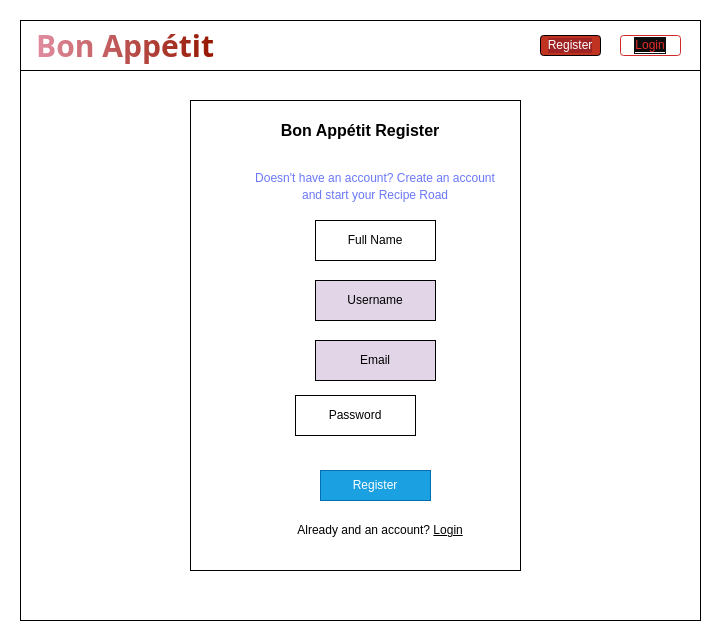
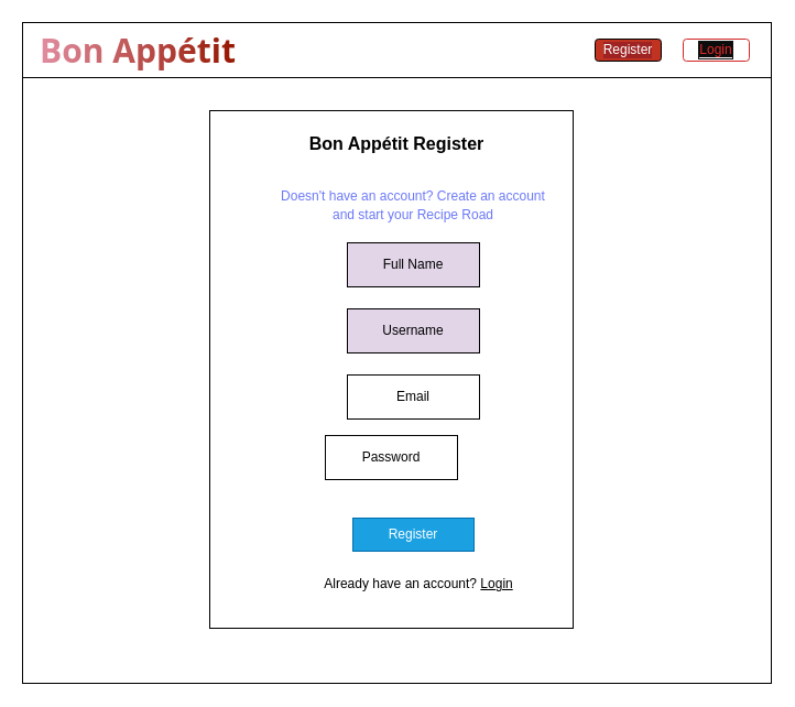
  <mxCell id="0" />
  <mxCell id="1" parent="0" />
  <mxCell id="2" value="" style="rounded=0;whiteSpace=wrap;html=1;labelBorderColor=default;" parent="1" vertex="1"><mxGeometry x="20" y="20" width="680" height="600" as="geometry" /></mxCell>
- <mxCell id="3" value="Email" style="whiteSpace=wrap;html=1;fillColor=#e1d5e7;" parent="1" vertex="1"><mxGeometry x="315" y="340" width="120" height="40" as="geometry" /></mxCell>
+ <mxCell id="3" value="Email" style="whiteSpace=wrap;html=1;" parent="1" vertex="1"><mxGeometry x="315" y="340" width="120" height="40" as="geometry" /></mxCell>
  <mxCell id="4" value="Username" style="whiteSpace=wrap;html=1;fillColor=#e1d5e7;" parent="1" vertex="1"><mxGeometry x="315" y="280" width="120" height="40" as="geometry" /></mxCell>
  <mxCell id="5" value="Password" style="whiteSpace=wrap;html=1;" parent="1" vertex="1"><mxGeometry x="295" y="395" width="120" height="40" as="geometry" /></mxCell>
  <mxCell id="6" value="Register" style="whiteSpace=wrap;html=1;fillColor=#1BA1E2;fontColor=#ffffff;strokeColor=#006EAF;" parent="1" vertex="1"><mxGeometry x="320" y="470" width="110" height="30" as="geometry" /></mxCell>
  <mxCell id="7" value="&lt;b style=&quot;&quot;&gt;&lt;font style=&quot;font-size: 16px;&quot;&gt;Bon Appétit Register&lt;/font&gt;&lt;br&gt;&lt;/b&gt;" style="text;html=1;strokeColor=none;fillColor=none;align=center;verticalAlign=middle;whiteSpace=wrap;rounded=0;" parent="1" vertex="1"><mxGeometry x="255" y="100" width="210" height="60" as="geometry" /></mxCell>
- <mxCell id="8" value="Full Name" style="whiteSpace=wrap;html=1;" parent="1" vertex="1"><mxGeometry x="315" y="220" width="120" height="40" as="geometry" /></mxCell>
- <mxCell id="9" value="Already and an account? &lt;u&gt;Login&lt;/u&gt;" style="text;html=1;strokeColor=none;fillColor=none;align=center;verticalAlign=middle;whiteSpace=wrap;rounded=0;" parent="1" vertex="1"><mxGeometry x="280" y="515" width="200" height="30" as="geometry" /></mxCell>
+ <mxCell id="8" value="Full Name" style="whiteSpace=wrap;html=1;fillColor=#e1d5e7;" parent="1" vertex="1"><mxGeometry x="315" y="220" width="120" height="40" as="geometry" /></mxCell>
+ <mxCell id="9" value="Already have an account? &lt;u&gt;Login&lt;/u&gt;" style="text;html=1;strokeColor=none;fillColor=none;align=center;verticalAlign=middle;whiteSpace=wrap;rounded=0;" parent="1" vertex="1"><mxGeometry x="280" y="515" width="200" height="30" as="geometry" /></mxCell>
  <mxCell id="10" value="&lt;span style=&quot;font-size: 12px;&quot;&gt;Doesn't have an account? Create an account and start your Recipe Road&lt;/span&gt;" style="text;html=1;align=center;verticalAlign=middle;rounded=0;fontSize=14;whiteSpace=wrap;fontColor=#6A78F7;" vertex="1" parent="1"><mxGeometry x="250" y="170" width="250" height="30" as="geometry" /></mxCell>
  <mxCell id="11" value="" style="rounded=0;whiteSpace=wrap;html=1;fontSize=16;fontColor=#6A78F7;fillColor=none;" vertex="1" parent="1"><mxGeometry x="190" y="100" width="330" height="470" as="geometry" /></mxCell>
  <mxCell id="12" value="" style="rounded=0;whiteSpace=wrap;html=1;fontSize=16;fontColor=#6A78F7;fillColor=none;" vertex="1" parent="1"><mxGeometry x="20" y="20" width="680" height="50" as="geometry" /></mxCell>
  <mxCell id="13" value="&lt;a style=&quot;box-sizing: border-box; color: var(--bs-navbar-brand-color); text-decoration-line: none; padding-top: var(--bs-navbar-brand-padding-y); padding-bottom: var(--bs-navbar-brand-padding-y); margin-right: var(--bs-navbar-brand-margin-end); font-size: 30px; font-weight: 800; background: linear-gradient(to right, rgb(225, 142, 161), rgb(150, 22, 0)) text rgb(33, 37, 41); -webkit-text-fill-color: transparent; font-family: system-ui, -apple-system, &amp;quot;Segoe UI&amp;quot;, Roboto, &amp;quot;Helvetica Neue&amp;quot;, &amp;quot;Noto Sans&amp;quot;, &amp;quot;Liberation Sans&amp;quot;, Arial, sans-serif, &amp;quot;Apple Color Emoji&amp;quot;, &amp;quot;Segoe UI Emoji&amp;quot;, &amp;quot;Segoe UI Symbol&amp;quot;, &amp;quot;Noto Color Emoji&amp;quot;; text-align: start;&quot; href=&quot;http://localhost/AI_PHP_Recipe_Tracker_new/index.php&quot; class=&quot;navbar-brand&quot;&gt;Bon Appétit&lt;/a&gt;" style="text;html=1;strokeColor=none;fillColor=none;align=center;verticalAlign=middle;whiteSpace=wrap;rounded=0;fontSize=16;fontColor=#6A78F7;" vertex="1" parent="1"><mxGeometry x="30" y="30" width="190" height="30" as="geometry" /></mxCell>
  <mxCell id="14" value="&lt;font style=&quot;font-size: 12px;&quot; color=&quot;#ffffff&quot;&gt;Home&lt;/font&gt;" style="text;html=1;strokeColor=none;fillColor=none;align=center;verticalAlign=middle;whiteSpace=wrap;rounded=0;fontSize=16;fontColor=#6A78F7;" vertex="1" parent="1"><mxGeometry x="220" y="30" width="60" height="30" as="geometry" /></mxCell>
  <mxCell id="15" value="Register" style="rounded=1;whiteSpace=wrap;html=1;fontSize=12;fontColor=#FFFFFF;fillColor=#c03321;labelBackgroundColor=#9f2323;" vertex="1" parent="1"><mxGeometry x="540" y="35" width="60" height="20" as="geometry" /></mxCell>
  <mxCell id="16" value="&lt;span style=&quot;background-color: rgb(13, 12, 12);&quot;&gt;&lt;font color=&quot;#e32b2b&quot;&gt;Login&lt;/font&gt;&lt;/span&gt;" style="rounded=1;whiteSpace=wrap;html=1;fontSize=12;fontColor=#FFFFFF;fillColor=none;labelBorderColor=#121111;strokeColor=#d12929;" vertex="1" parent="1"><mxGeometry x="620" y="35" width="60" height="20" as="geometry" /></mxCell>
